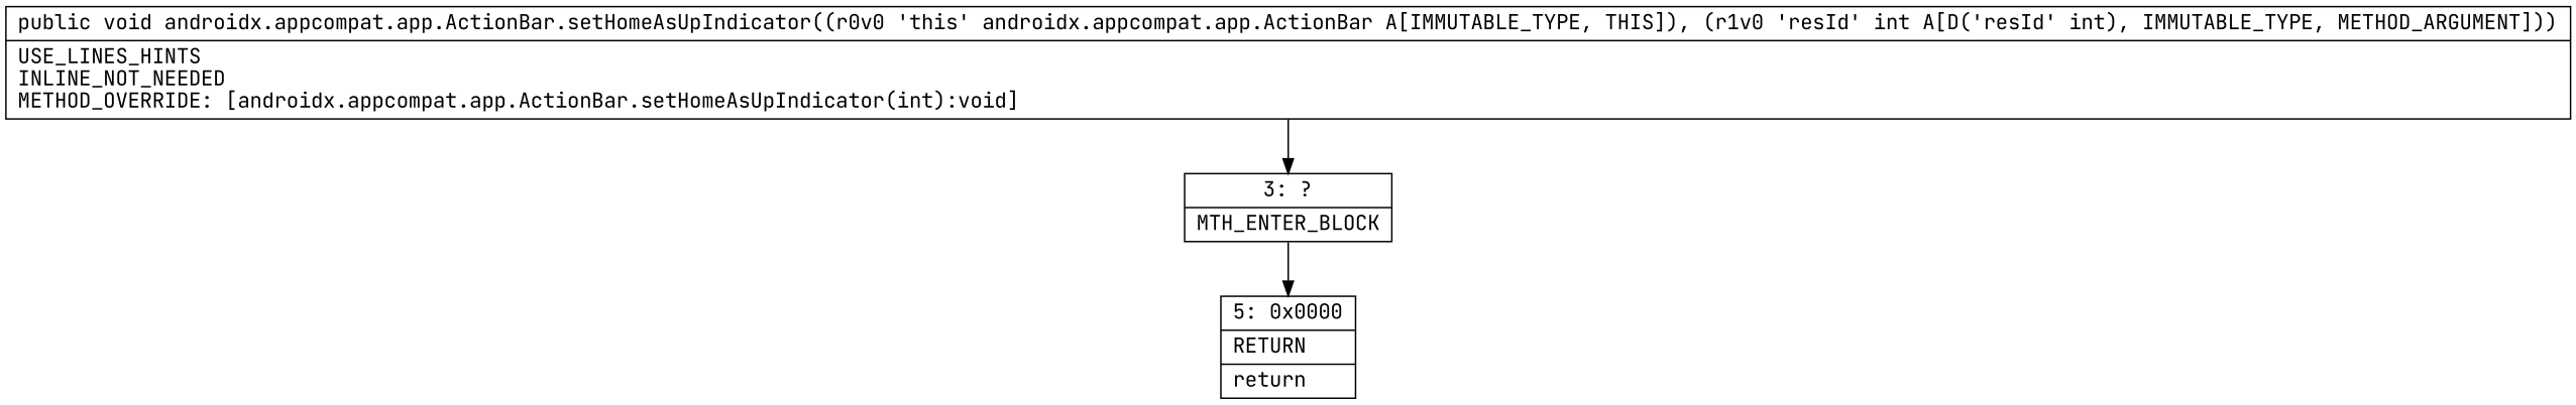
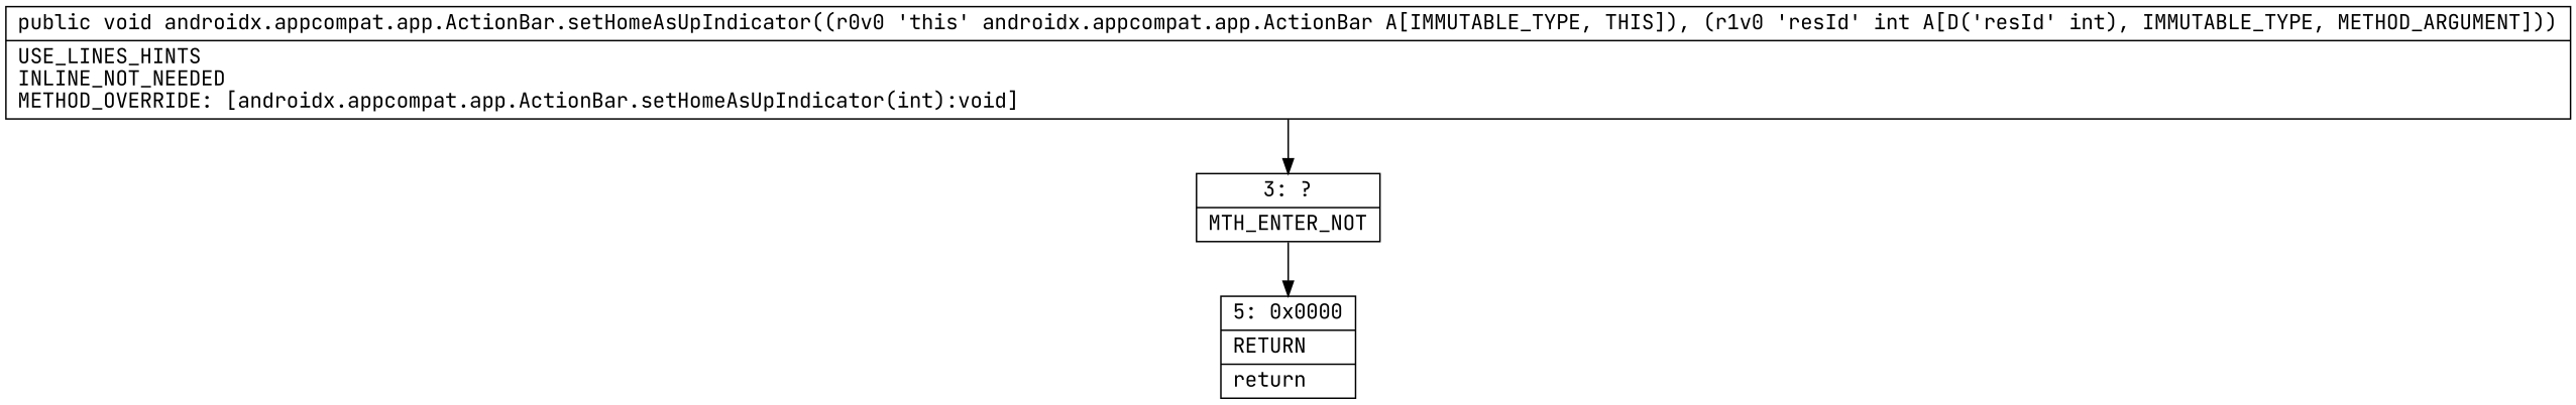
  digraph {
    fontname="JetBrains Mono"
    node [fontname="JetBrains Mono" shape=record]
    edge [fontname="JetBrains Mono"]
-   n1 [label="{3\:\ ?|MTH_ENTER_BLOCK\l}"]
+   n1 [label="{3\:\ ?|MTH_ENTER_NOT\l}"]
    n2 [label="{5\:\ 0x0000|RETURN\l|return\l}"]
    n3 [label="{public void androidx.appcompat.app.ActionBar.setHomeAsUpIndicator((r0v0 'this' androidx.appcompat.app.ActionBar A[IMMUTABLE_TYPE, THIS]), (r1v0 'resId' int A[D('resId' int), IMMUTABLE_TYPE, METHOD_ARGUMENT]))  | USE_LINES_HINTS\lINLINE_NOT_NEEDED\lMETHOD_OVERRIDE: [androidx.appcompat.app.ActionBar.setHomeAsUpIndicator(int):void]\l}"]
    n1 -> n2
    n3 -> n1
  }
